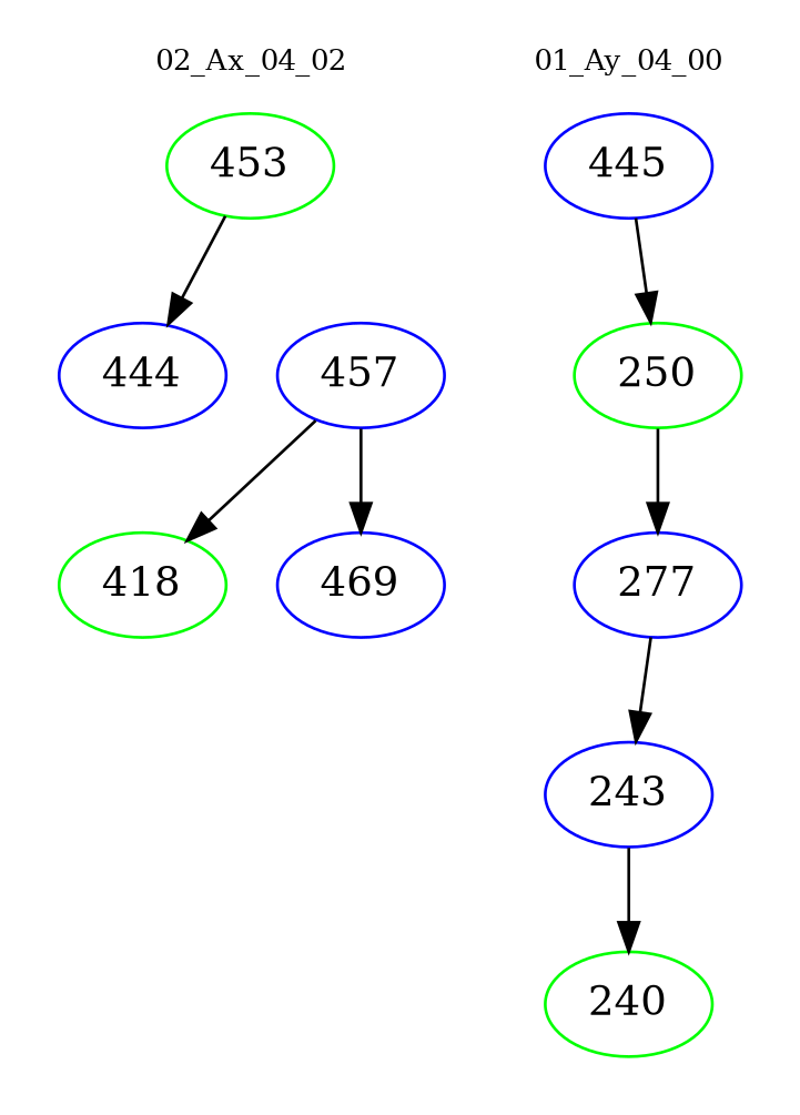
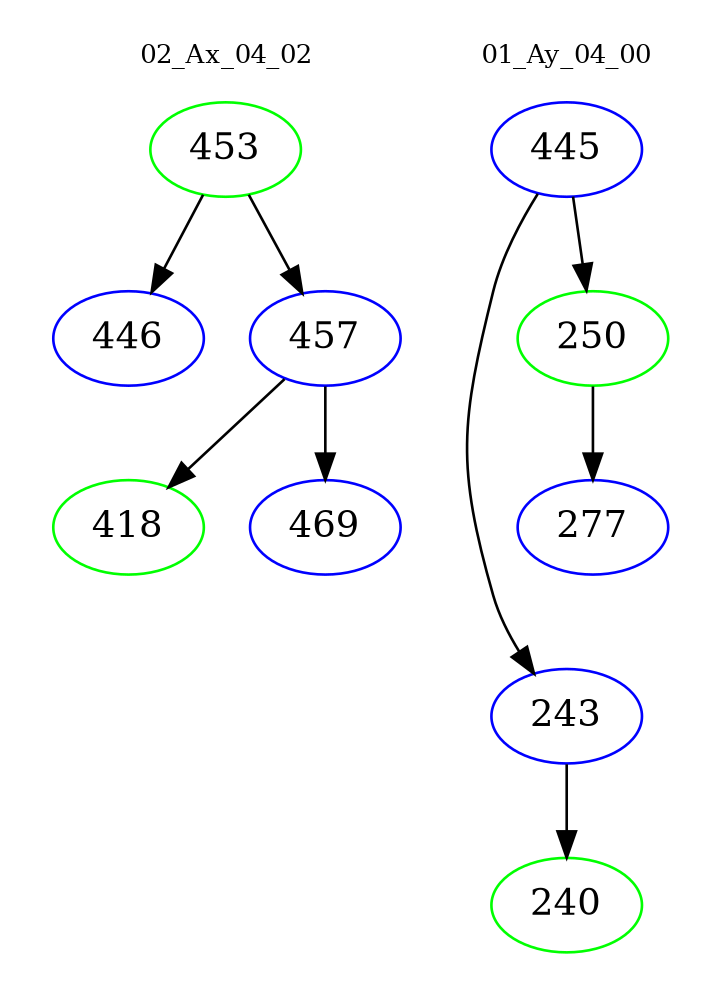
  digraph {
    node [color=blue]
    edge [color=black]
    n1 [color=green label=453]
-   n2 [label=444]
+   n2 [label=446]
    n3 [label=457]
    n4 [color=green label=418]
    n5 [label=469]
    n6 [label=445]
    n7 [label=243]
    n8 [color=green label=250]
    n9 [color=green label=240]
    n10 [label=277]
    subgraph cluster_1 {
      color=white
      fontsize=10
      label="02_Ax_04_02"
      n1
      n2
      n3
      n4
      n5
    }
    subgraph cluster_2 {
      color=white
      fontsize=10
      label="01_Ay_04_00"
      n6
      n7
      n8
      n9
      n10
    }
    n1 -> n2
+   n1 -> n3
    n3 -> n4
    n3 -> n5
-   n10 -> n7
+   n6 -> n7
    n6 -> n8
    n7 -> n9
    n8 -> n10
  }
